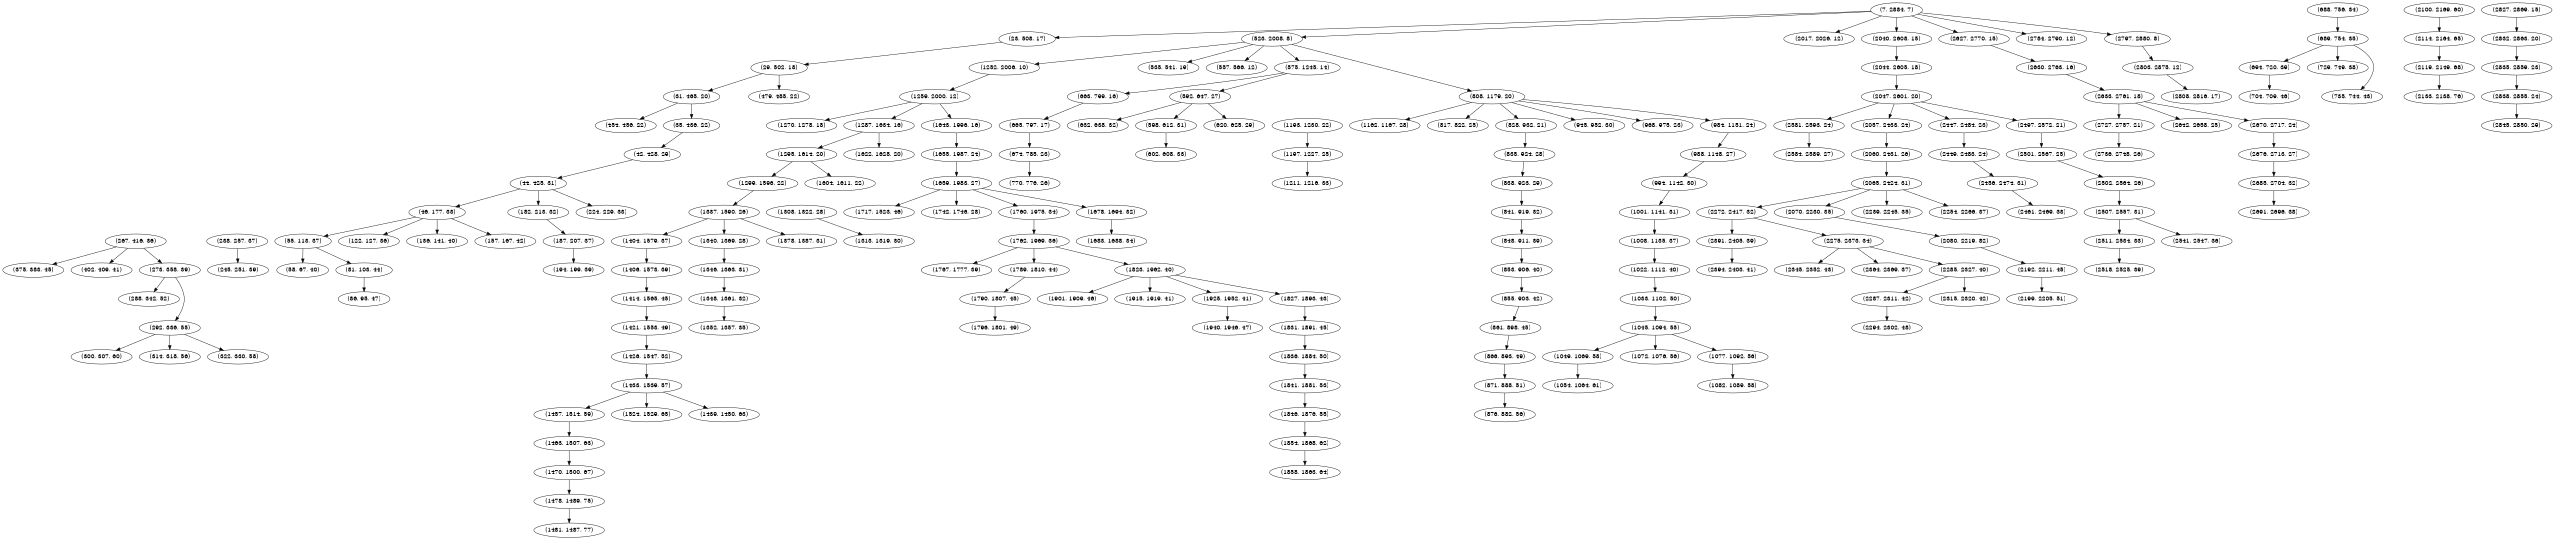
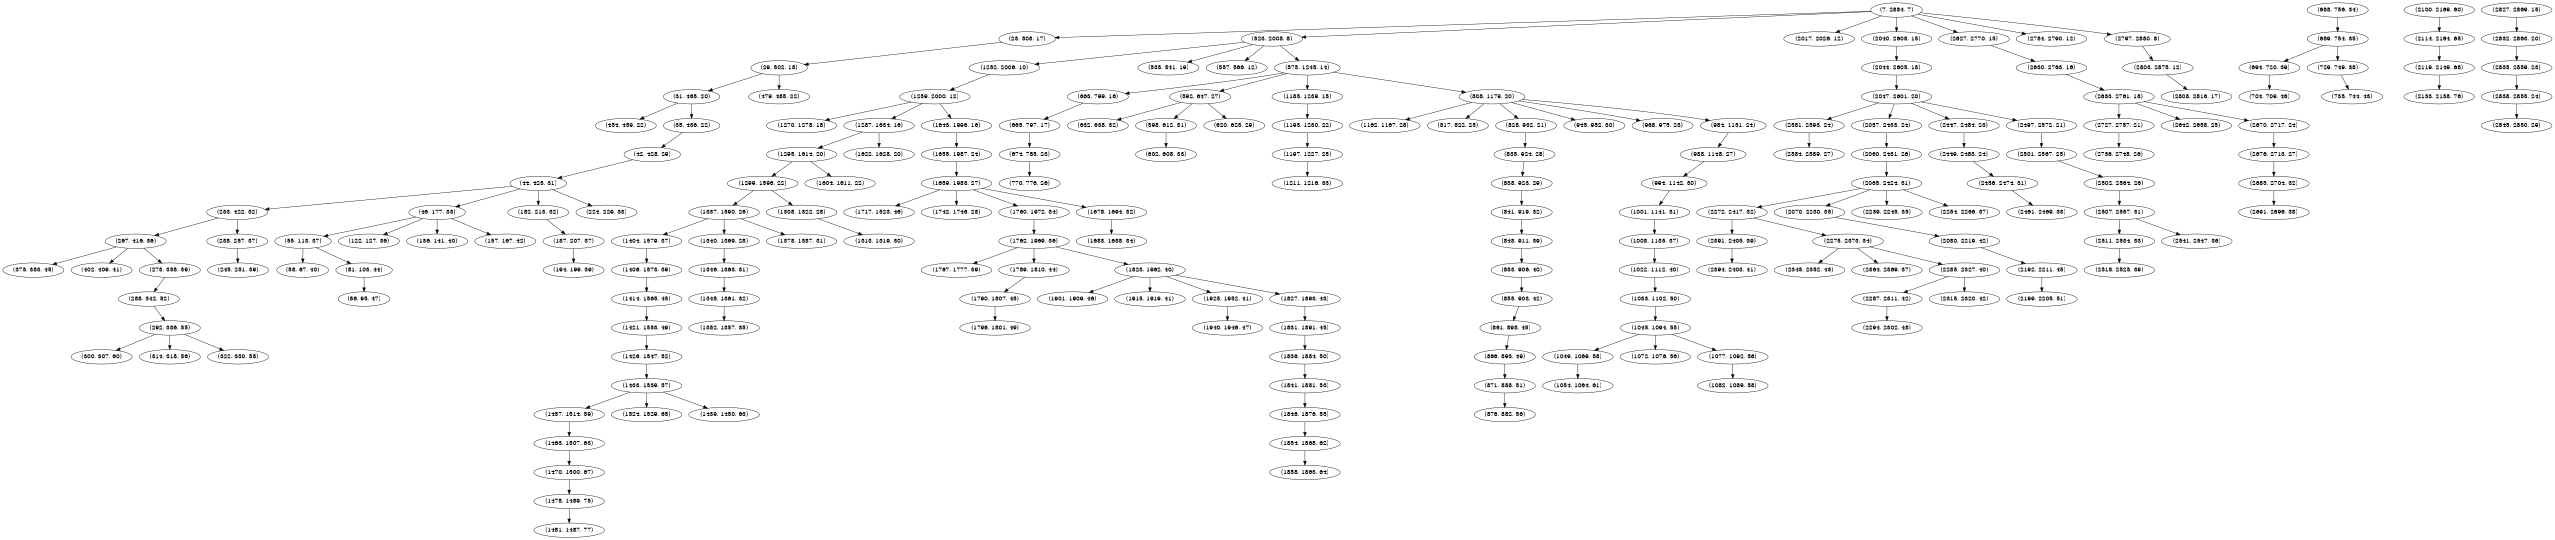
  digraph {
    "(7, 2884, 7)"
    "(23, 508, 17)"
    "(523, 2008, 8)"
    "(2017, 2026, 12)"
    "(2040, 2608, 15)"
    "(2627, 2770, 15)"
    "(2784, 2790, 12)"
    "(2797, 2880, 8)"
    "(29, 502, 18)"
    "(535, 541, 19)"
    "(557, 566, 12)"
    "(575, 1245, 14)"
    "(1252, 2006, 10)"
    "(2044, 2605, 18)"
    "(2630, 2763, 16)"
    "(2803, 2875, 12)"
    "(31, 465, 20)"
    "(479, 485, 22)"
    "(35, 436, 22)"
-   "(454, 459, 22)" [label="(454, 456, 22)"]
+   "(454, 459, 22)"
    "(42, 428, 29)"
    "(44, 425, 31)"
    "(46, 177, 33)"
    "(182, 213, 32)"
    "(224, 229, 33)"
+   "(233, 422, 32)"
    "(55, 113, 37)"
    "(122, 127, 36)"
    "(136, 141, 40)"
    "(157, 167, 42)"
    "(187, 207, 37)"
    "(238, 257, 37)"
    "(267, 416, 36)"
    "(58, 67, 40)"
    "(81, 103, 44)"
    "(86, 95, 47)"
    "(194, 199, 39)"
    "(245, 251, 39)"
    "(273, 358, 39)"
    "(375, 383, 45)"
    "(402, 409, 41)"
    "(288, 342, 52)"
    "(292, 336, 55)"
    "(300, 307, 60)"
    "(314, 318, 56)"
    "(322, 330, 58)"
    "(592, 647, 27)"
    "(663, 799, 16)"
    "(808, 1179, 20)"
+   "(1185, 1239, 15)"
    "(1259, 2000, 12)"
    "(598, 612, 31)"
    "(620, 625, 29)"
    "(632, 638, 32)"
    "(665, 797, 17)"
    "(817, 822, 25)"
    "(828, 932, 21)"
    "(945, 952, 30)"
    "(968, 975, 23)"
    "(984, 1151, 24)"
    "(1162, 1167, 28)"
    "(1193, 1230, 22)"
    "(602, 608, 33)"
    "(674, 785, 23)"
    "(770, 776, 26)"
    "(688, 756, 34)"
    "(689, 754, 35)"
    "(694, 720, 39)"
    "(729, 749, 38)"
    "(704, 709, 46)"
    "(735, 744, 43)"
    "(835, 924, 28)"
    "(988, 1148, 27)"
    "(838, 923, 29)"
    "(841, 919, 32)"
    "(848, 911, 39)"
    "(853, 906, 40)"
    "(855, 903, 42)"
    "(861, 898, 45)"
    "(866, 893, 49)"
    "(871, 888, 51)"
    "(876, 882, 56)"
    "(994, 1142, 30)"
    "(1001, 1141, 31)"
    "(1008, 1135, 37)"
    "(1022, 1112, 40)"
    "(1033, 1102, 50)"
    "(1045, 1094, 55)"
    "(1049, 1069, 58)"
    "(1072, 1076, 56)"
    "(1077, 1092, 56)"
    "(1054, 1064, 61)"
    "(1082, 1089, 58)"
    "(1197, 1227, 25)"
    "(1211, 1216, 33)"
    "(1270, 1278, 18)"
    "(1287, 1634, 16)"
    "(1643, 1996, 16)"
    "(1295, 1614, 20)"
    "(1622, 1628, 20)"
    "(1655, 1987, 24)"
    "(1299, 1596, 22)"
    "(1604, 1611, 22)"
    "(1308, 1322, 28)"
    "(1337, 1590, 26)"
    "(1313, 1319, 30)"
    "(1340, 1369, 28)"
    "(1378, 1387, 31)"
    "(1404, 1579, 37)"
    "(1346, 1363, 31)"
    "(1406, 1573, 39)"
    "(1348, 1361, 32)"
    "(1352, 1357, 35)"
    "(1414, 1565, 45)"
    "(1421, 1553, 49)"
    "(1426, 1547, 52)"
    "(1433, 1539, 57)"
    "(1439, 1450, 63)"
    "(1457, 1514, 59)"
    "(1524, 1529, 65)"
    "(1463, 1507, 63)"
    "(1470, 1500, 67)"
    "(1478, 1489, 75)"
    "(1481, 1487, 77)"
    "(1659, 1983, 27)"
    "(1678, 1694, 32)"
    n127 [label="(1717, 1523, 46)"]
    "(1742, 1746, 28)"
-   "(1760, 1972, 34)" [label="(1760, 1975, 34)"]
+   "(1760, 1972, 34)"
    "(1683, 1688, 34)"
    "(1762, 1969, 36)"
    "(1767, 1777, 39)"
    "(1789, 1810, 44)"
    "(1823, 1962, 40)"
    "(1790, 1807, 45)"
    "(1827, 1893, 43)"
    "(1901, 1909, 46)"
    "(1915, 1919, 41)"
    "(1925, 1952, 41)"
    "(1796, 1801, 49)"
    "(1831, 1891, 45)"
    "(1940, 1946, 47)"
    "(1836, 1884, 50)"
    "(1841, 1881, 53)"
    "(1846, 1876, 55)"
    "(1854, 1868, 62)"
    "(1858, 1863, 64)"
    "(2047, 2601, 20)"
    "(2057, 2433, 24)"
    "(2447, 2484, 23)"
    "(2497, 2572, 21)"
    "(2581, 2593, 24)"
    "(2060, 2431, 26)"
    "(2449, 2483, 24)"
    "(2501, 2567, 25)"
    "(2584, 2589, 27)"
    "(2065, 2424, 31)"
    "(2070, 2230, 35)"
    "(2239, 2245, 35)"
    "(2254, 2266, 37)"
    "(2272, 2417, 32)"
-   "(2080, 2219, 42)" [label="(2080, 2219, 82)"]
+   "(2080, 2219, 42)"
    "(2275, 2373, 34)"
    "(2391, 2405, 39)"
    "(2192, 2211, 45)"
    "(2100, 2169, 60)"
    "(2114, 2164, 65)"
    "(2199, 2205, 51)"
    "(2119, 2149, 68)"
    "(2133, 2138, 76)"
    "(2285, 2327, 40)"
    "(2345, 2352, 43)"
    "(2364, 2369, 37)"
    "(2394, 2403, 41)"
    "(2287, 2311, 42)"
    "(2315, 2320, 42)"
    "(2294, 2302, 48)"
    "(2456, 2474, 31)"
    "(2461, 2469, 33)"
    "(2502, 2564, 26)"
    "(2507, 2557, 31)"
    "(2511, 2534, 33)"
    "(2541, 2547, 36)"
    "(2518, 2525, 39)"
    "(2633, 2761, 18)"
    "(2642, 2658, 25)"
    "(2670, 2717, 24)"
    "(2727, 2757, 21)"
    "(2676, 2713, 27)"
    "(2736, 2748, 26)"
    "(2685, 2704, 32)"
    "(2691, 2696, 38)"
    "(2808, 2816, 17)"
    "(2827, 2869, 15)"
    "(2832, 2863, 20)"
    "(2835, 2859, 23)"
    "(2838, 2855, 24)"
    "(2845, 2850, 29)"
    "(7, 2884, 7)" -> "(23, 508, 17)"
    "(7, 2884, 7)" -> "(523, 2008, 8)"
    "(7, 2884, 7)" -> "(2017, 2026, 12)"
    "(7, 2884, 7)" -> "(2040, 2608, 15)"
    "(7, 2884, 7)" -> "(2627, 2770, 15)"
    "(7, 2884, 7)" -> "(2784, 2790, 12)"
    "(7, 2884, 7)" -> "(2797, 2880, 8)"
    "(23, 508, 17)" -> "(29, 502, 18)"
    "(523, 2008, 8)" -> "(535, 541, 19)"
    "(523, 2008, 8)" -> "(557, 566, 12)"
    "(523, 2008, 8)" -> "(575, 1245, 14)"
    "(523, 2008, 8)" -> "(1252, 2006, 10)"
    "(2040, 2608, 15)" -> "(2044, 2605, 18)"
    "(2627, 2770, 15)" -> "(2630, 2763, 16)"
    "(2797, 2880, 8)" -> "(2803, 2875, 12)"
    "(29, 502, 18)" -> "(31, 465, 20)"
    "(29, 502, 18)" -> "(479, 485, 22)"
    "(575, 1245, 14)" -> "(592, 647, 27)"
    "(575, 1245, 14)" -> "(663, 799, 16)"
-   "(523, 2008, 8)" -> "(808, 1179, 20)"
+   "(575, 1245, 14)" -> "(808, 1179, 20)"
+   "(575, 1245, 14)" -> "(1185, 1239, 15)"
    "(1252, 2006, 10)" -> "(1259, 2000, 12)"
    "(2044, 2605, 18)" -> "(2047, 2601, 20)"
    "(2630, 2763, 16)" -> "(2633, 2761, 18)"
    "(2803, 2875, 12)" -> "(2808, 2816, 17)"
    "(31, 465, 20)" -> "(35, 436, 22)"
    "(31, 465, 20)" -> "(454, 459, 22)"
    "(35, 436, 22)" -> "(42, 428, 29)"
    "(42, 428, 29)" -> "(44, 425, 31)"
    "(44, 425, 31)" -> "(46, 177, 33)"
    "(44, 425, 31)" -> "(182, 213, 32)"
    "(44, 425, 31)" -> "(224, 229, 33)"
+   "(44, 425, 31)" -> "(233, 422, 32)"
    "(46, 177, 33)" -> "(55, 113, 37)"
    "(46, 177, 33)" -> "(122, 127, 36)"
    "(46, 177, 33)" -> "(136, 141, 40)"
    "(46, 177, 33)" -> "(157, 167, 42)"
    "(182, 213, 32)" -> "(187, 207, 37)"
+   "(233, 422, 32)" -> "(238, 257, 37)"
+   "(233, 422, 32)" -> "(267, 416, 36)"
    "(55, 113, 37)" -> "(58, 67, 40)"
    "(55, 113, 37)" -> "(81, 103, 44)"
    "(187, 207, 37)" -> "(194, 199, 39)"
    "(238, 257, 37)" -> "(245, 251, 39)"
    "(267, 416, 36)" -> "(273, 358, 39)"
    "(267, 416, 36)" -> "(375, 383, 45)"
    "(267, 416, 36)" -> "(402, 409, 41)"
    "(81, 103, 44)" -> "(86, 95, 47)"
    "(273, 358, 39)" -> "(288, 342, 52)"
-   "(273, 358, 39)" -> "(292, 336, 55)"
+   "(288, 342, 52)" -> "(292, 336, 55)"
    "(292, 336, 55)" -> "(300, 307, 60)"
    "(292, 336, 55)" -> "(314, 318, 56)"
    "(292, 336, 55)" -> "(322, 330, 58)"
    "(592, 647, 27)" -> "(598, 612, 31)"
    "(592, 647, 27)" -> "(620, 625, 29)"
    "(592, 647, 27)" -> "(632, 638, 32)"
    "(663, 799, 16)" -> "(665, 797, 17)"
    "(808, 1179, 20)" -> "(817, 822, 25)"
    "(808, 1179, 20)" -> "(828, 932, 21)"
    "(808, 1179, 20)" -> "(945, 952, 30)"
    "(808, 1179, 20)" -> "(968, 975, 23)"
    "(808, 1179, 20)" -> "(984, 1151, 24)"
    "(808, 1179, 20)" -> "(1162, 1167, 28)"
+   "(1185, 1239, 15)" -> "(1193, 1230, 22)"
    "(1259, 2000, 12)" -> "(1270, 1278, 18)"
    "(1259, 2000, 12)" -> "(1287, 1634, 16)"
    "(1259, 2000, 12)" -> "(1643, 1996, 16)"
    "(598, 612, 31)" -> "(602, 608, 33)"
    "(665, 797, 17)" -> "(674, 785, 23)"
    "(828, 932, 21)" -> "(835, 924, 28)"
    "(984, 1151, 24)" -> "(988, 1148, 27)"
    "(1193, 1230, 22)" -> "(1197, 1227, 25)"
    "(674, 785, 23)" -> "(770, 776, 26)"
    "(688, 756, 34)" -> "(689, 754, 35)"
    "(689, 754, 35)" -> "(694, 720, 39)"
    "(689, 754, 35)" -> "(729, 749, 38)"
    "(694, 720, 39)" -> "(704, 709, 46)"
-   "(689, 754, 35)" -> "(735, 744, 43)"
+   "(729, 749, 38)" -> "(735, 744, 43)"
    "(835, 924, 28)" -> "(838, 923, 29)"
    "(988, 1148, 27)" -> "(994, 1142, 30)"
    "(838, 923, 29)" -> "(841, 919, 32)"
    "(841, 919, 32)" -> "(848, 911, 39)"
    "(848, 911, 39)" -> "(853, 906, 40)"
    "(853, 906, 40)" -> "(855, 903, 42)"
    "(855, 903, 42)" -> "(861, 898, 45)"
    "(861, 898, 45)" -> "(866, 893, 49)"
    "(866, 893, 49)" -> "(871, 888, 51)"
    "(871, 888, 51)" -> "(876, 882, 56)"
    "(994, 1142, 30)" -> "(1001, 1141, 31)"
    "(1001, 1141, 31)" -> "(1008, 1135, 37)"
    "(1008, 1135, 37)" -> "(1022, 1112, 40)"
    "(1022, 1112, 40)" -> "(1033, 1102, 50)"
    "(1033, 1102, 50)" -> "(1045, 1094, 55)"
    "(1045, 1094, 55)" -> "(1049, 1069, 58)"
    "(1045, 1094, 55)" -> "(1072, 1076, 56)"
    "(1045, 1094, 55)" -> "(1077, 1092, 56)"
    "(1049, 1069, 58)" -> "(1054, 1064, 61)"
    "(1077, 1092, 56)" -> "(1082, 1089, 58)"
    "(1197, 1227, 25)" -> "(1211, 1216, 33)"
    "(1287, 1634, 16)" -> "(1295, 1614, 20)"
    "(1287, 1634, 16)" -> "(1622, 1628, 20)"
    "(1643, 1996, 16)" -> "(1655, 1987, 24)"
    "(1295, 1614, 20)" -> "(1299, 1596, 22)"
    "(1295, 1614, 20)" -> "(1604, 1611, 22)"
    "(1655, 1987, 24)" -> "(1659, 1983, 27)"
+   "(1299, 1596, 22)" -> "(1308, 1322, 28)"
    "(1299, 1596, 22)" -> "(1337, 1590, 26)"
    "(1308, 1322, 28)" -> "(1313, 1319, 30)"
    "(1337, 1590, 26)" -> "(1340, 1369, 28)"
    "(1337, 1590, 26)" -> "(1378, 1387, 31)"
    "(1337, 1590, 26)" -> "(1404, 1579, 37)"
    "(1340, 1369, 28)" -> "(1346, 1363, 31)"
    "(1404, 1579, 37)" -> "(1406, 1573, 39)"
    "(1346, 1363, 31)" -> "(1348, 1361, 32)"
    "(1406, 1573, 39)" -> "(1414, 1565, 45)"
    "(1348, 1361, 32)" -> "(1352, 1357, 35)"
    "(1414, 1565, 45)" -> "(1421, 1553, 49)"
    "(1421, 1553, 49)" -> "(1426, 1547, 52)"
    "(1426, 1547, 52)" -> "(1433, 1539, 57)"
    "(1433, 1539, 57)" -> "(1439, 1450, 63)"
    "(1433, 1539, 57)" -> "(1457, 1514, 59)"
    "(1433, 1539, 57)" -> "(1524, 1529, 65)"
    "(1457, 1514, 59)" -> "(1463, 1507, 63)"
    "(1463, 1507, 63)" -> "(1470, 1500, 67)"
    "(1470, 1500, 67)" -> "(1478, 1489, 75)"
    "(1478, 1489, 75)" -> "(1481, 1487, 77)"
    "(1659, 1983, 27)" -> "(1678, 1694, 32)"
    "(1659, 1983, 27)" -> n127
    "(1659, 1983, 27)" -> "(1742, 1746, 28)"
    "(1659, 1983, 27)" -> "(1760, 1972, 34)"
    "(1678, 1694, 32)" -> "(1683, 1688, 34)"
    "(1760, 1972, 34)" -> "(1762, 1969, 36)"
    "(1762, 1969, 36)" -> "(1767, 1777, 39)"
    "(1762, 1969, 36)" -> "(1789, 1810, 44)"
    "(1762, 1969, 36)" -> "(1823, 1962, 40)"
    "(1789, 1810, 44)" -> "(1790, 1807, 45)"
    "(1823, 1962, 40)" -> "(1827, 1893, 43)"
    "(1823, 1962, 40)" -> "(1901, 1909, 46)"
    "(1823, 1962, 40)" -> "(1915, 1919, 41)"
    "(1823, 1962, 40)" -> "(1925, 1952, 41)"
    "(1790, 1807, 45)" -> "(1796, 1801, 49)"
    "(1827, 1893, 43)" -> "(1831, 1891, 45)"
    "(1925, 1952, 41)" -> "(1940, 1946, 47)"
    "(1831, 1891, 45)" -> "(1836, 1884, 50)"
    "(1836, 1884, 50)" -> "(1841, 1881, 53)"
    "(1841, 1881, 53)" -> "(1846, 1876, 55)"
    "(1846, 1876, 55)" -> "(1854, 1868, 62)"
    "(1854, 1868, 62)" -> "(1858, 1863, 64)"
    "(2047, 2601, 20)" -> "(2057, 2433, 24)"
    "(2047, 2601, 20)" -> "(2447, 2484, 23)"
    "(2047, 2601, 20)" -> "(2497, 2572, 21)"
    "(2047, 2601, 20)" -> "(2581, 2593, 24)"
    "(2057, 2433, 24)" -> "(2060, 2431, 26)"
    "(2447, 2484, 23)" -> "(2449, 2483, 24)"
    "(2497, 2572, 21)" -> "(2501, 2567, 25)"
    "(2581, 2593, 24)" -> "(2584, 2589, 27)"
    "(2060, 2431, 26)" -> "(2065, 2424, 31)"
    "(2449, 2483, 24)" -> "(2456, 2474, 31)"
    "(2501, 2567, 25)" -> "(2502, 2564, 26)"
    "(2065, 2424, 31)" -> "(2070, 2230, 35)"
    "(2065, 2424, 31)" -> "(2239, 2245, 35)"
    "(2065, 2424, 31)" -> "(2254, 2266, 37)"
    "(2065, 2424, 31)" -> "(2272, 2417, 32)"
    "(2070, 2230, 35)" -> "(2080, 2219, 42)"
    "(2272, 2417, 32)" -> "(2275, 2373, 34)"
    "(2272, 2417, 32)" -> "(2391, 2405, 39)"
    "(2080, 2219, 42)" -> "(2192, 2211, 45)"
    "(2275, 2373, 34)" -> "(2285, 2327, 40)"
    "(2275, 2373, 34)" -> "(2345, 2352, 43)"
    "(2275, 2373, 34)" -> "(2364, 2369, 37)"
    "(2391, 2405, 39)" -> "(2394, 2403, 41)"
    "(2192, 2211, 45)" -> "(2199, 2205, 51)"
    "(2100, 2169, 60)" -> "(2114, 2164, 65)"
    "(2114, 2164, 65)" -> "(2119, 2149, 68)"
    "(2119, 2149, 68)" -> "(2133, 2138, 76)"
    "(2285, 2327, 40)" -> "(2287, 2311, 42)"
    "(2285, 2327, 40)" -> "(2315, 2320, 42)"
    "(2287, 2311, 42)" -> "(2294, 2302, 48)"
    "(2456, 2474, 31)" -> "(2461, 2469, 33)"
    "(2502, 2564, 26)" -> "(2507, 2557, 31)"
    "(2507, 2557, 31)" -> "(2511, 2534, 33)"
    "(2507, 2557, 31)" -> "(2541, 2547, 36)"
    "(2511, 2534, 33)" -> "(2518, 2525, 39)"
    "(2633, 2761, 18)" -> "(2642, 2658, 25)"
    "(2633, 2761, 18)" -> "(2670, 2717, 24)"
    "(2633, 2761, 18)" -> "(2727, 2757, 21)"
    "(2670, 2717, 24)" -> "(2676, 2713, 27)"
    "(2727, 2757, 21)" -> "(2736, 2748, 26)"
    "(2676, 2713, 27)" -> "(2685, 2704, 32)"
    "(2685, 2704, 32)" -> "(2691, 2696, 38)"
    "(2827, 2869, 15)" -> "(2832, 2863, 20)"
    "(2832, 2863, 20)" -> "(2835, 2859, 23)"
    "(2835, 2859, 23)" -> "(2838, 2855, 24)"
    "(2838, 2855, 24)" -> "(2845, 2850, 29)"
  }
